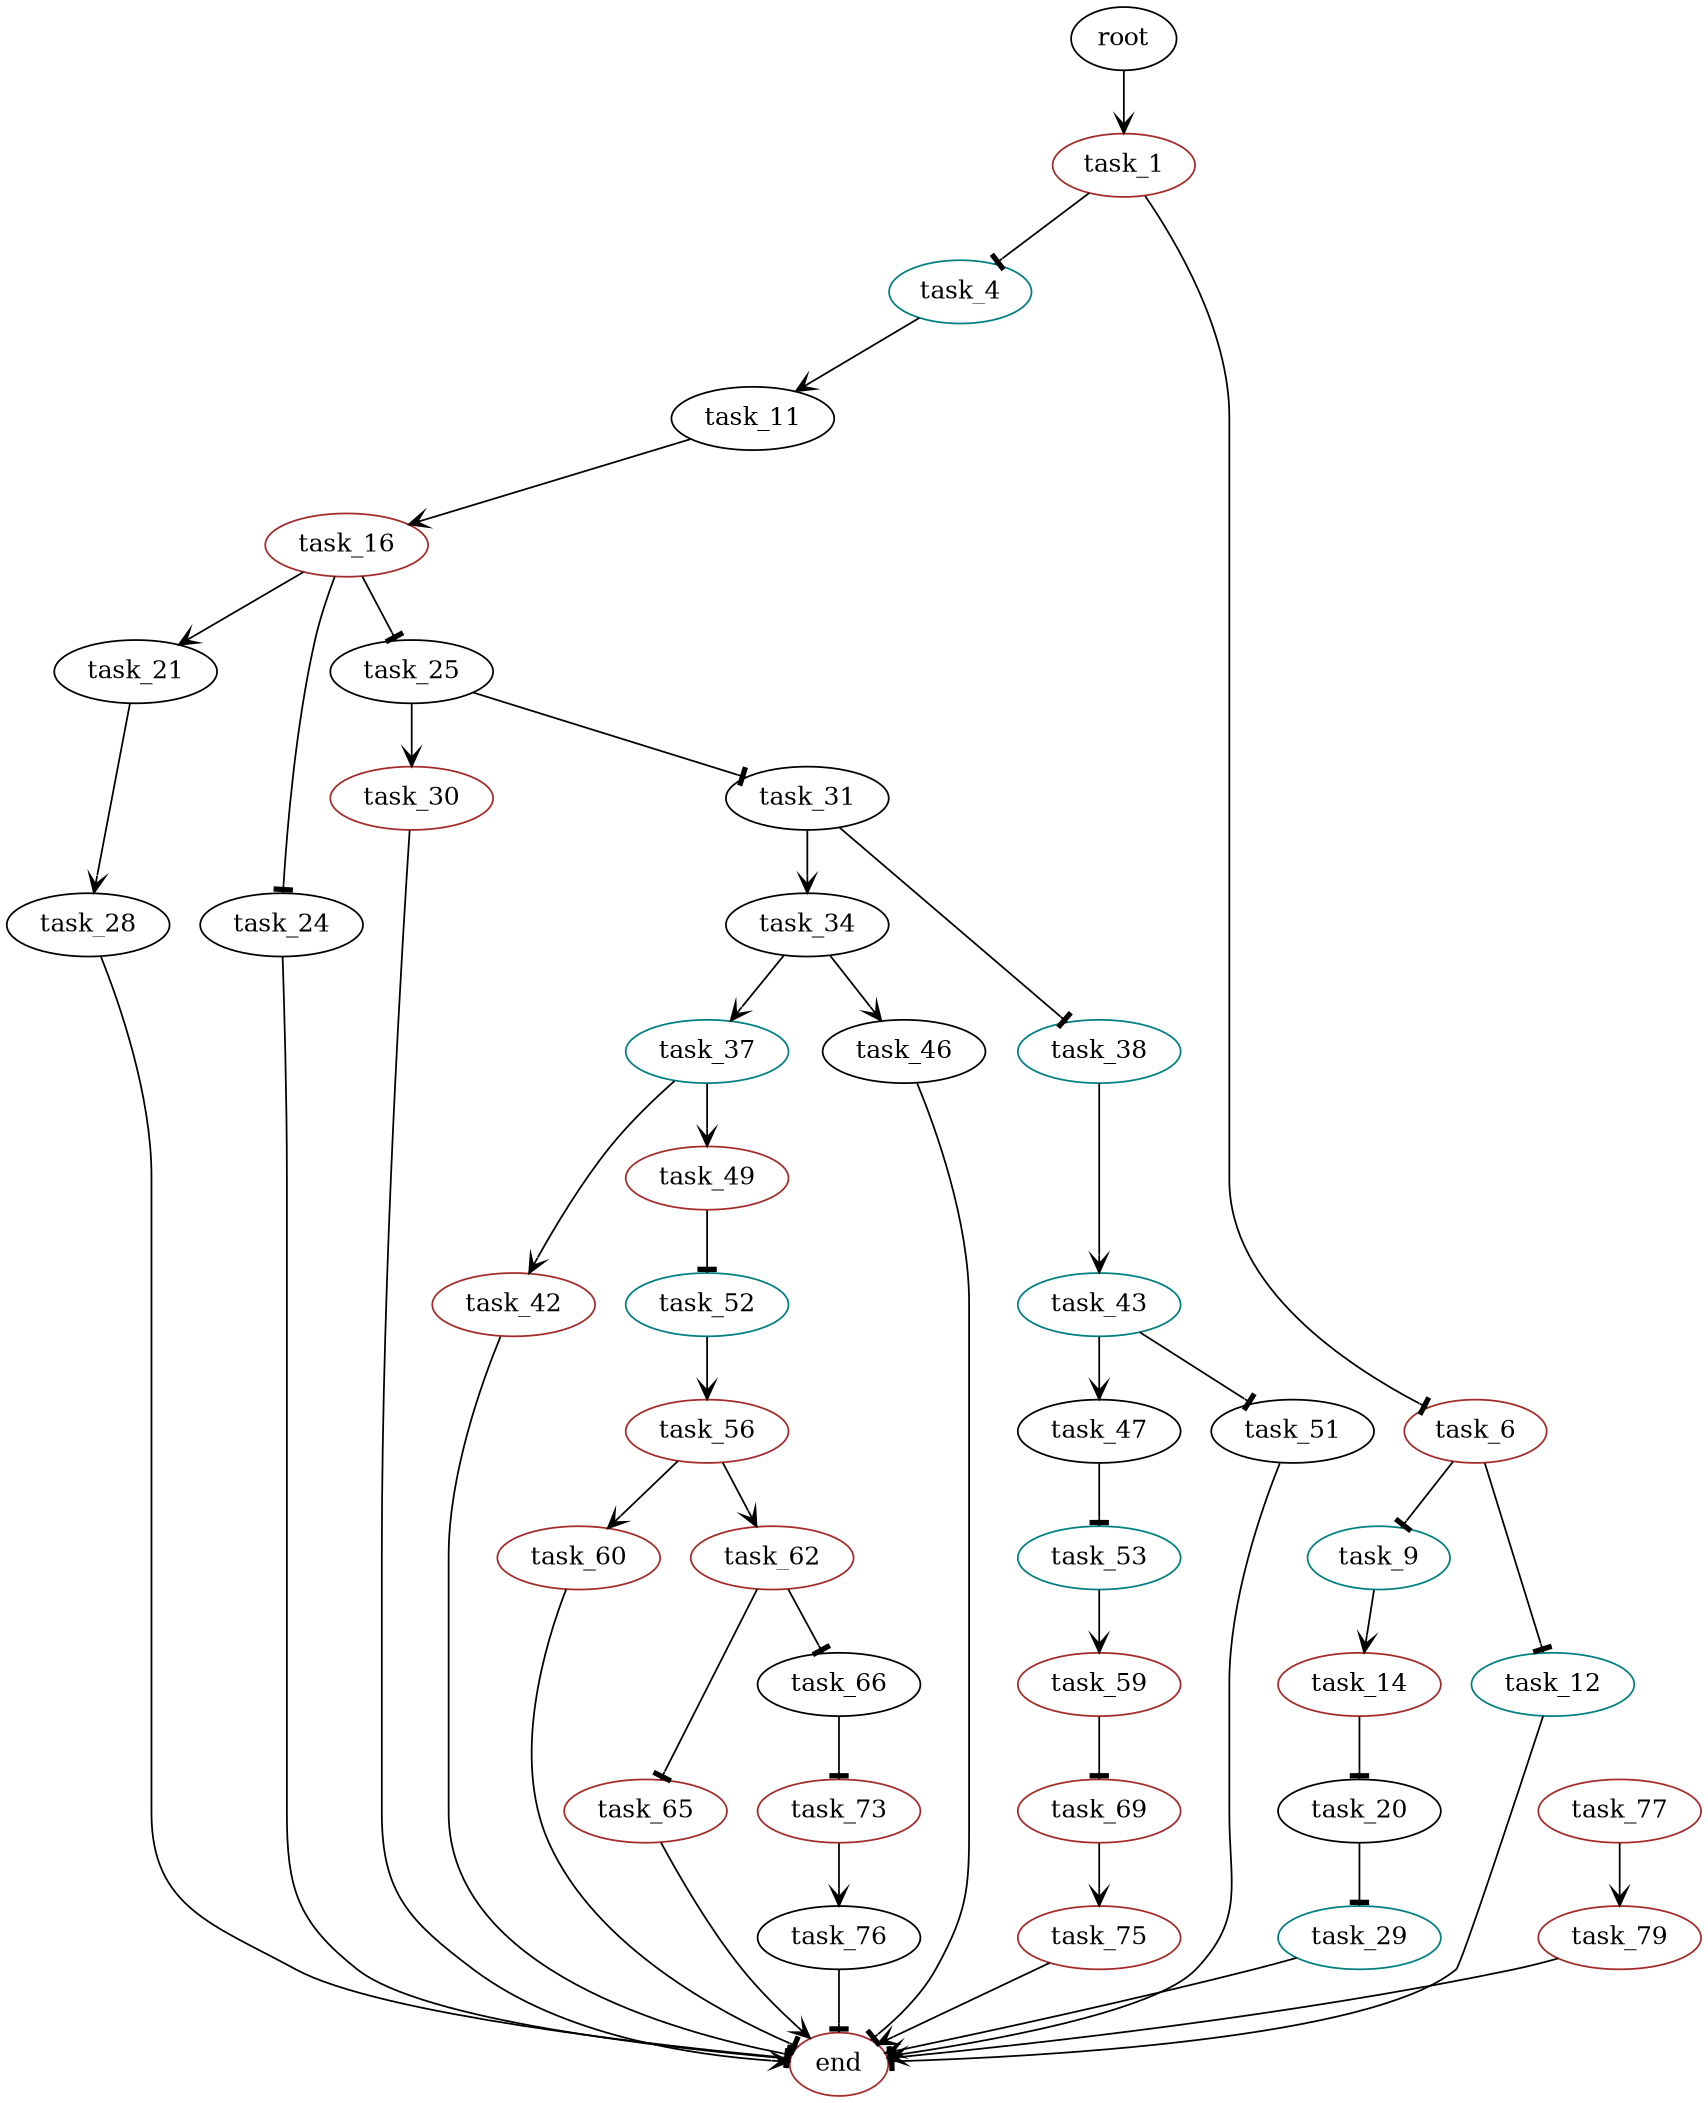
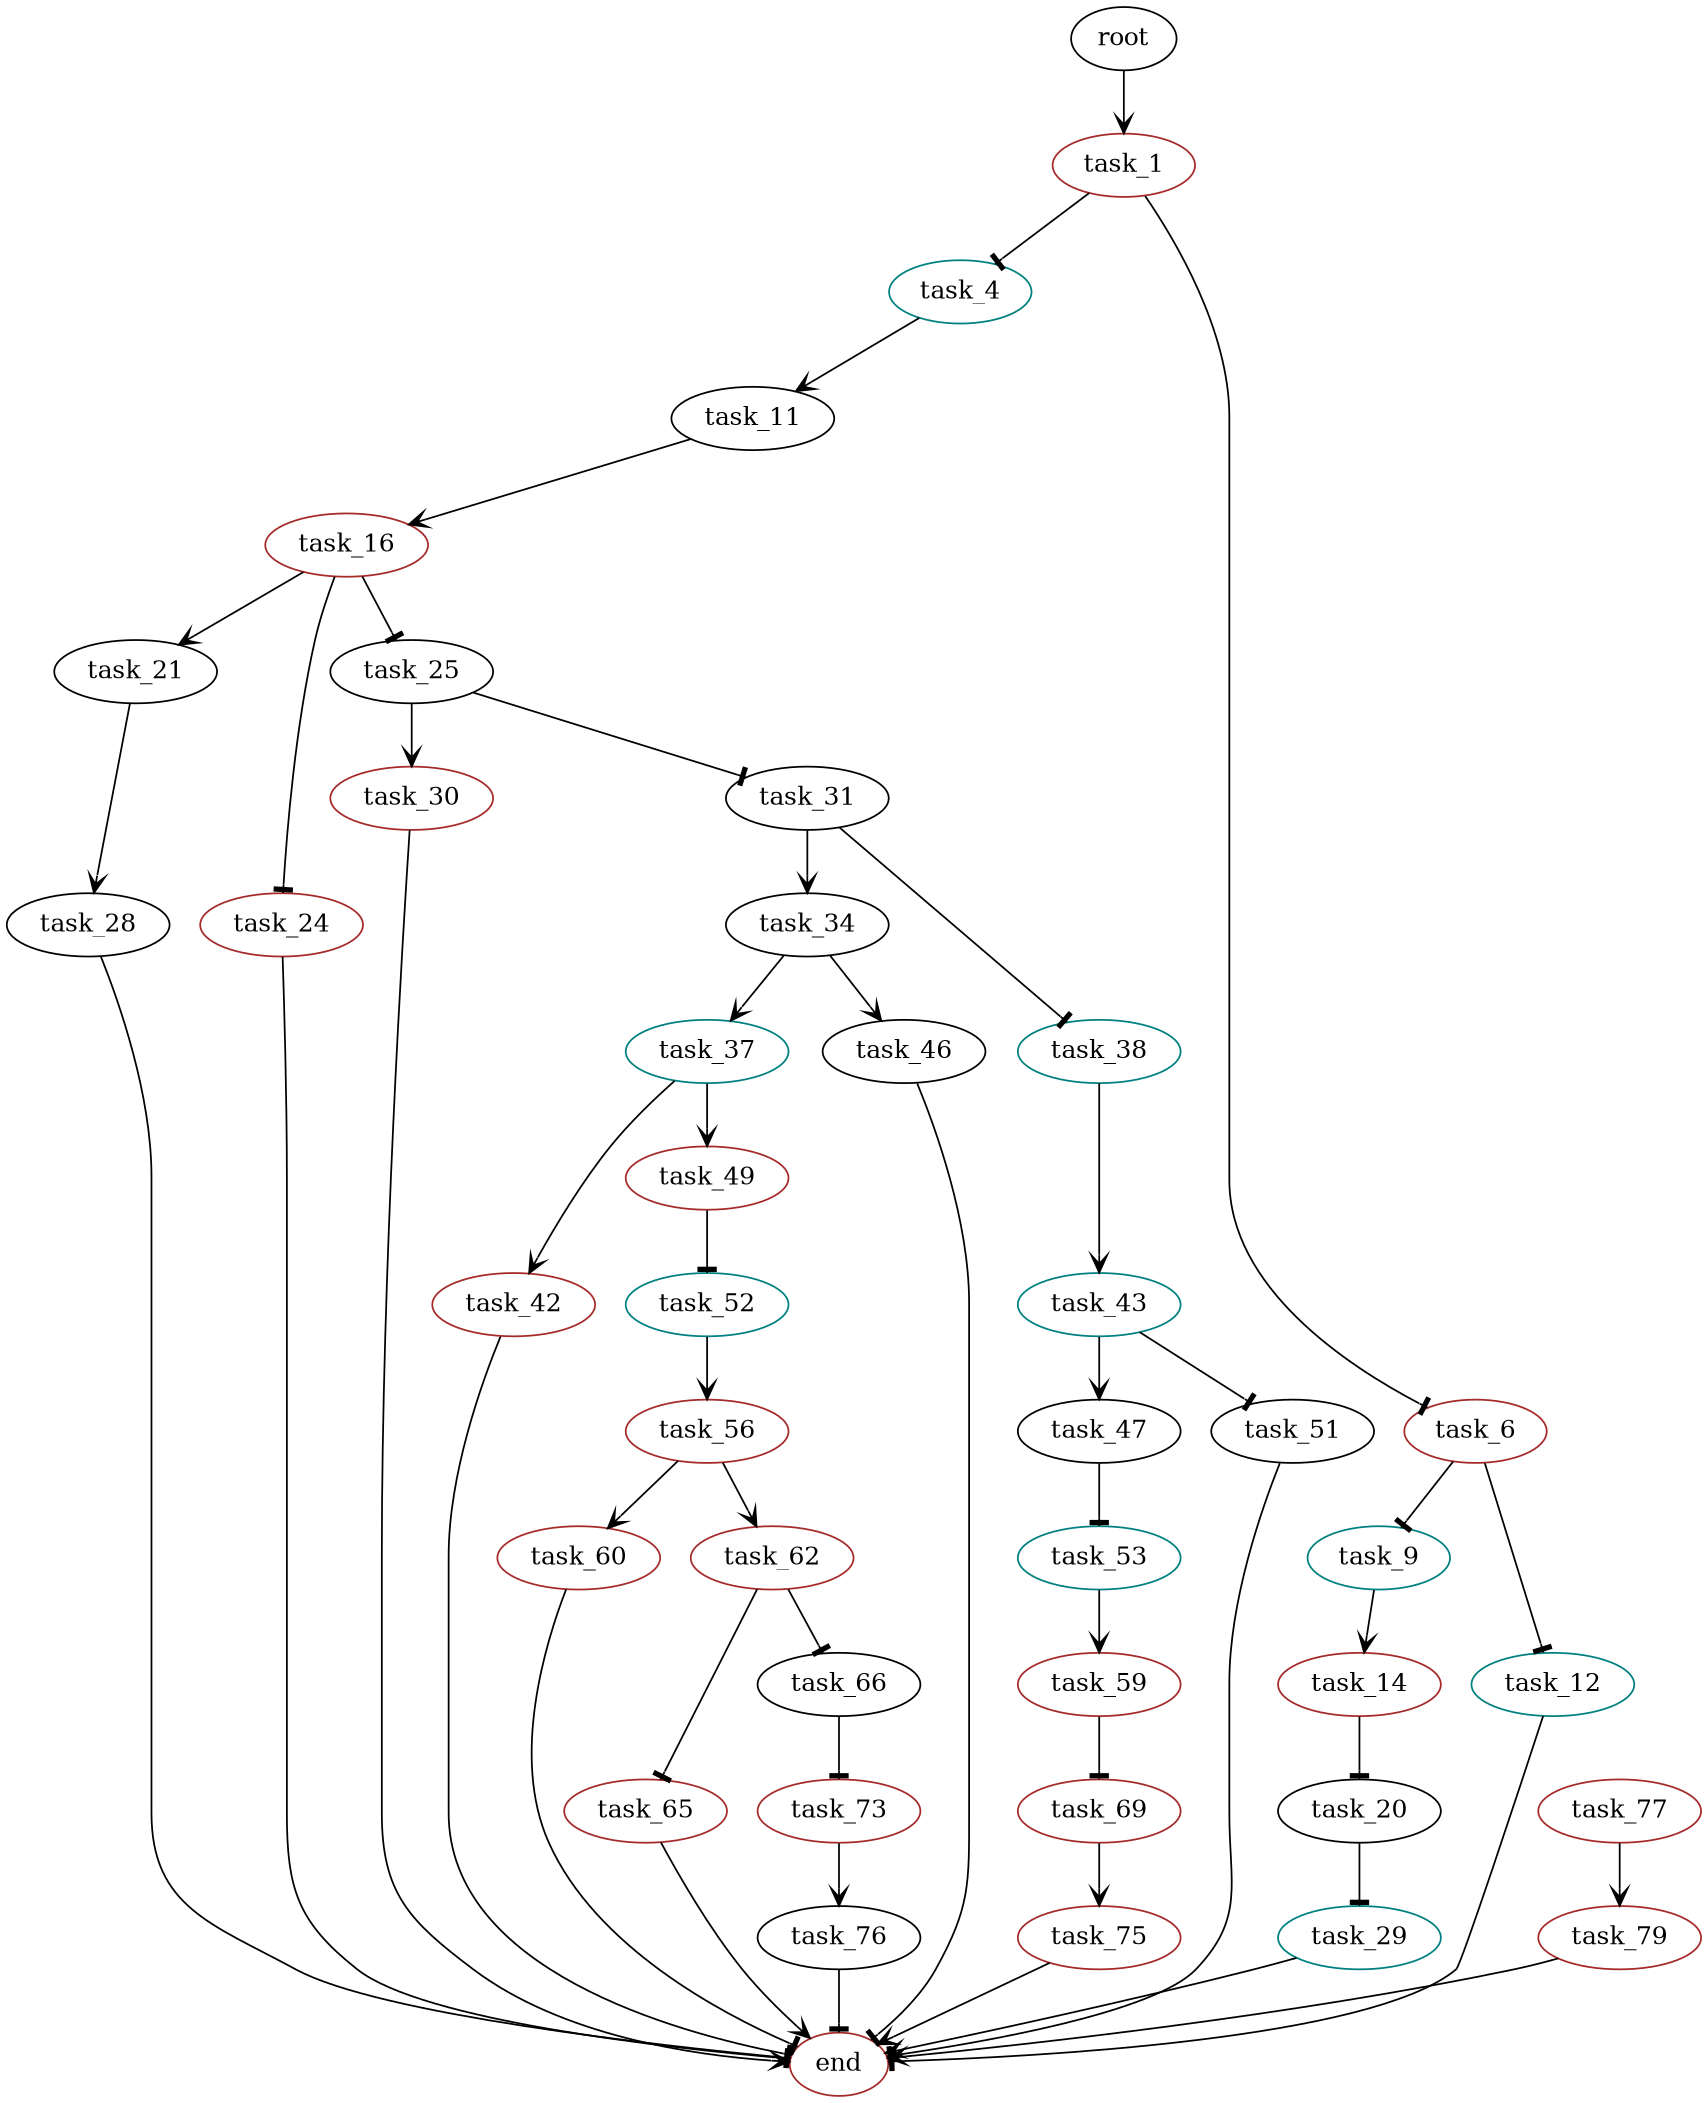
  digraph {
    node [color=brown]
    edge [arrowhead=vee]
    root [color=black]
    task_1
    task_4 [color=teal]
    task_6
    task_11 [color=black]
    task_9 [color=teal]
    task_12 [color=teal]
    task_16
    task_14
    end
    task_21 [color=black]
-   task_24 [color=black]
+   task_24
    task_25 [color=black]
    task_20 [color=black]
    task_29 [color=teal]
    task_28 [color=black]
    task_30
    task_31 [color=black]
    task_34 [color=black]
    task_38 [color=teal]
    task_37 [color=teal]
    task_46 [color=black]
    task_43 [color=teal]
    task_42
    task_49
    task_47 [color=black]
    task_51 [color=black]
    task_52 [color=teal]
    task_56
    task_53 [color=teal]
    task_59
    task_69
    task_60
    task_62
    task_65
    task_66 [color=black]
    task_75
    task_73
    task_76 [color=black]
    task_77
    task_79
    root -> task_1
    task_1 -> task_4 [arrowhead=tee]
    task_1 -> task_6 [arrowhead=tee]
    task_4 -> task_11
    task_6 -> task_9 [arrowhead=tee]
    task_6 -> task_12 [arrowhead=tee]
    task_11 -> task_16
    task_9 -> task_14
    task_12 -> end [arrowhead=tee]
    task_16 -> task_21
    task_16 -> task_24 [arrowhead=tee]
    task_16 -> task_25 [arrowhead=tee]
    task_14 -> task_20 [arrowhead=tee]
    task_21 -> task_28
    task_24 -> end [arrowhead=tee]
    task_25 -> task_30
    task_25 -> task_31 [arrowhead=tee]
    task_20 -> task_29 [arrowhead=tee]
    task_29 -> end
    task_28 -> end [arrowhead=tee]
    task_30 -> end
    task_31 -> task_34
    task_31 -> task_38 [arrowhead=tee]
    task_34 -> task_37
    task_34 -> task_46
    task_38 -> task_43
    task_37 -> task_42
    task_37 -> task_49
    task_46 -> end [arrowhead=tee]
    task_43 -> task_47
    task_43 -> task_51 [arrowhead=tee]
    task_42 -> end [arrowhead=tee]
    task_49 -> task_52 [arrowhead=tee]
    task_47 -> task_53 [arrowhead=tee]
    task_51 -> end [arrowhead=tee]
    task_52 -> task_56
    task_56 -> task_60
    task_56 -> task_62
    task_53 -> task_59
    task_59 -> task_69 [arrowhead=tee]
    task_69 -> task_75
    task_60 -> end [arrowhead=tee]
    task_62 -> task_65 [arrowhead=tee]
    task_62 -> task_66 [arrowhead=tee]
    task_65 -> end
    task_66 -> task_73 [arrowhead=tee]
    task_75 -> end
    task_73 -> task_76
    task_76 -> end [arrowhead=tee]
    task_77 -> task_79
    task_79 -> end
  }
